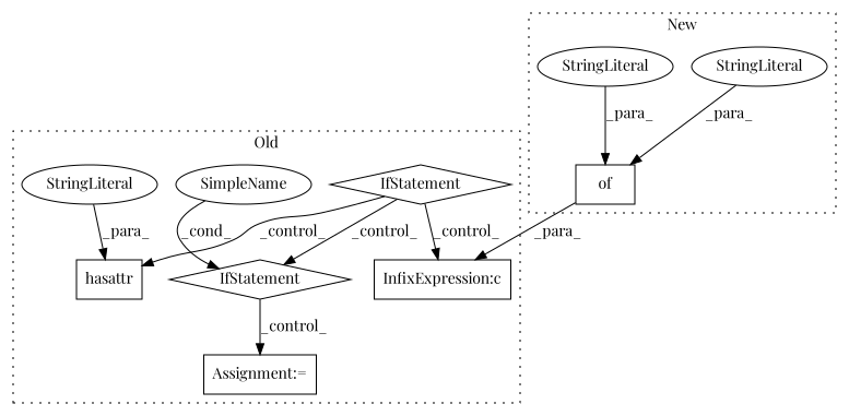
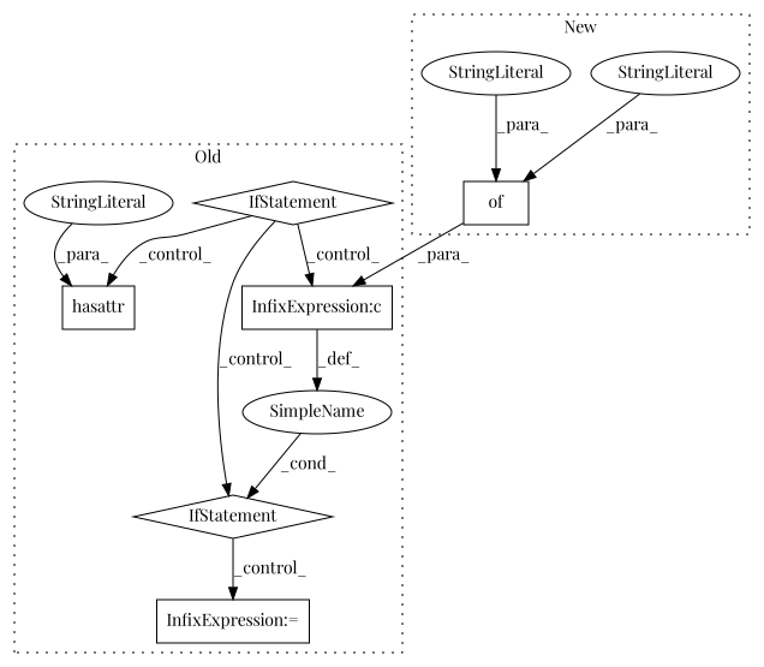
  digraph {
    fontname="Playfair Display"
    node [a=45 fontname="Playfair Display" l="4,2" shape=box]
    edge [fontname="Playfair Display"]
    n1 [a=32 l="8,1" label=hasattr s="1648,1671"]
    n2 [l=8 label=StringLiteral s=1663 shape=ellipse]
    n3 [a=25 label=IfStatement s="1644,1712" shape=diamond]
-   n4 [a=7 l=1 label="Assignment:=" s=1741]
+   n4 [a=7 l=1 label="InfixExpression:=" s=1741]
    n5 [a=42 label=SimpleName shape=ellipse l=""]
    n6 [a=27 l=4 label="InfixExpression:c" s=1672]
    n7 [a=25 label=IfStatement s="1605,1634" shape=diamond]
    n8 [a=32 l="3,1" label=of s="1734,1889"]
    n9 [l=10 label=StringLiteral s=1813 shape=ellipse]
    n10 [l=16 label=StringLiteral s=1737 shape=ellipse]
    subgraph cluster_1 {
      label=Old
      style=dotted
      n1
      n2
      n3
      n4
      n5
      n6
      n7
    }
    subgraph cluster_2 {
      label=New
      style=dotted
      n8
      n9
      n10
    }
    n2 -> n1 [label=_para_]
    n3 -> n4 [label=_control_]
    n5 -> n3 [label=_cond_]
+   n6 -> n5 [label=_def_]
    n7 -> n1 [label=_control_]
    n7 -> n3 [label=_control_]
    n7 -> n6 [label=_control_]
    n8 -> n6 [label=_para_]
    n9 -> n8 [label=_para_]
    n10 -> n8 [label=_para_]
  }
